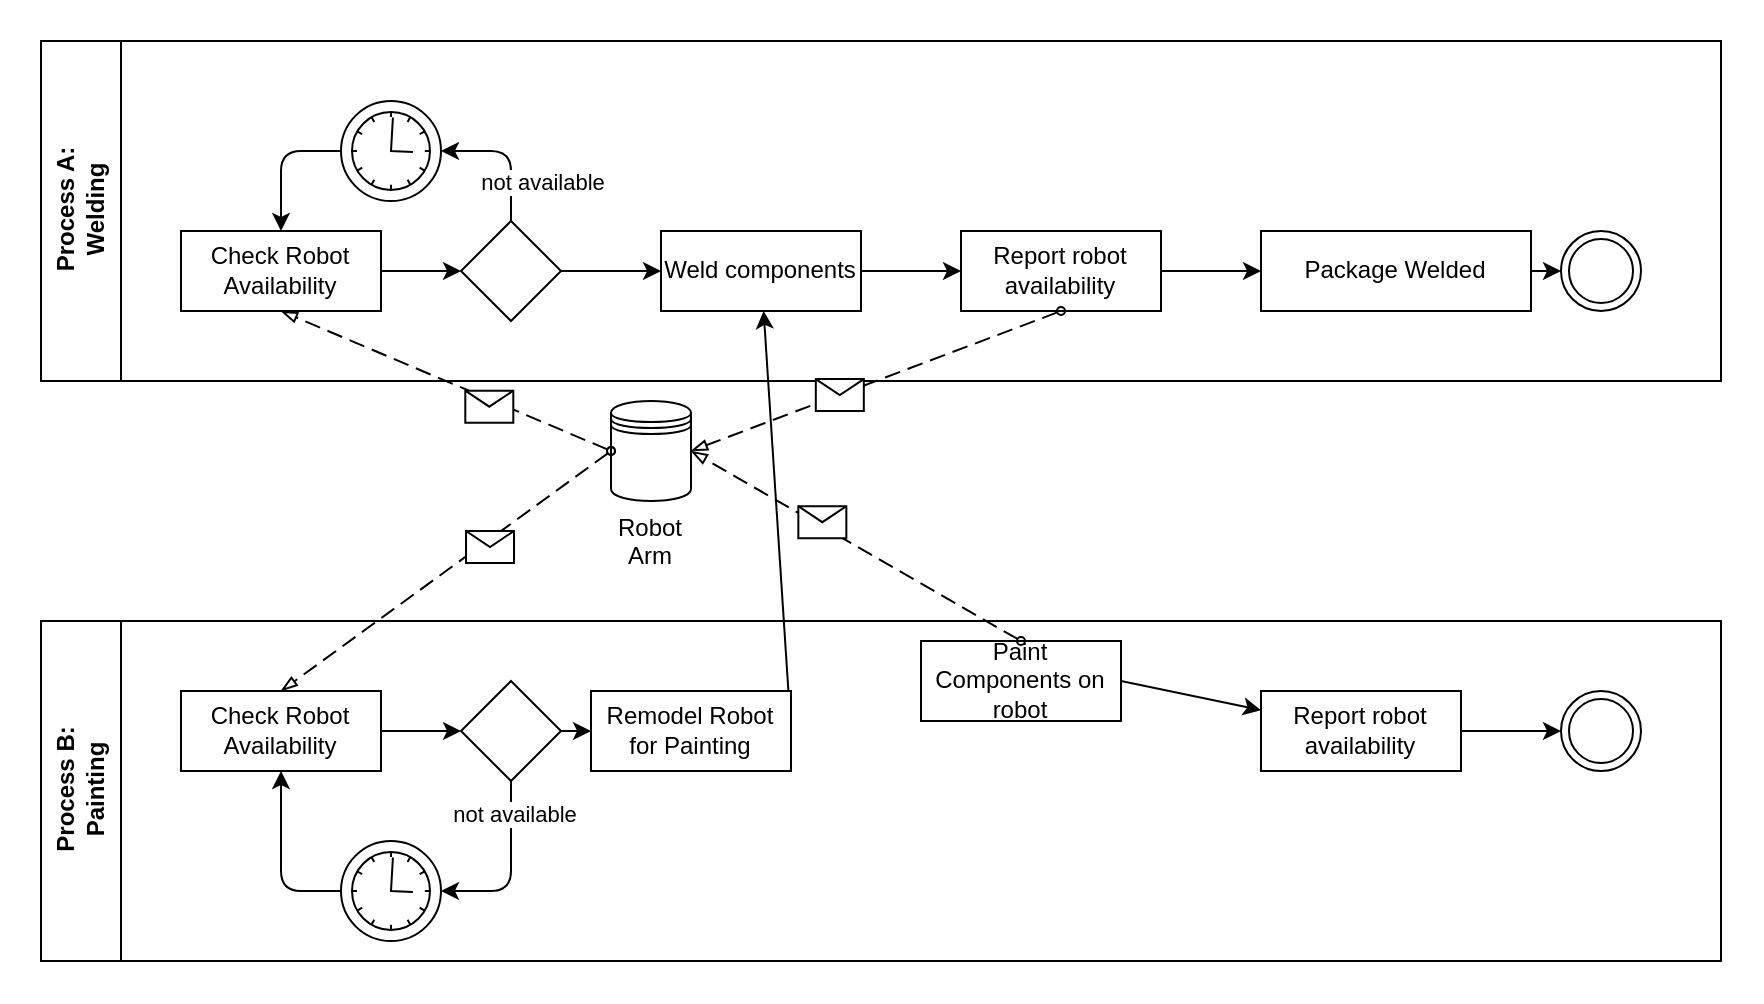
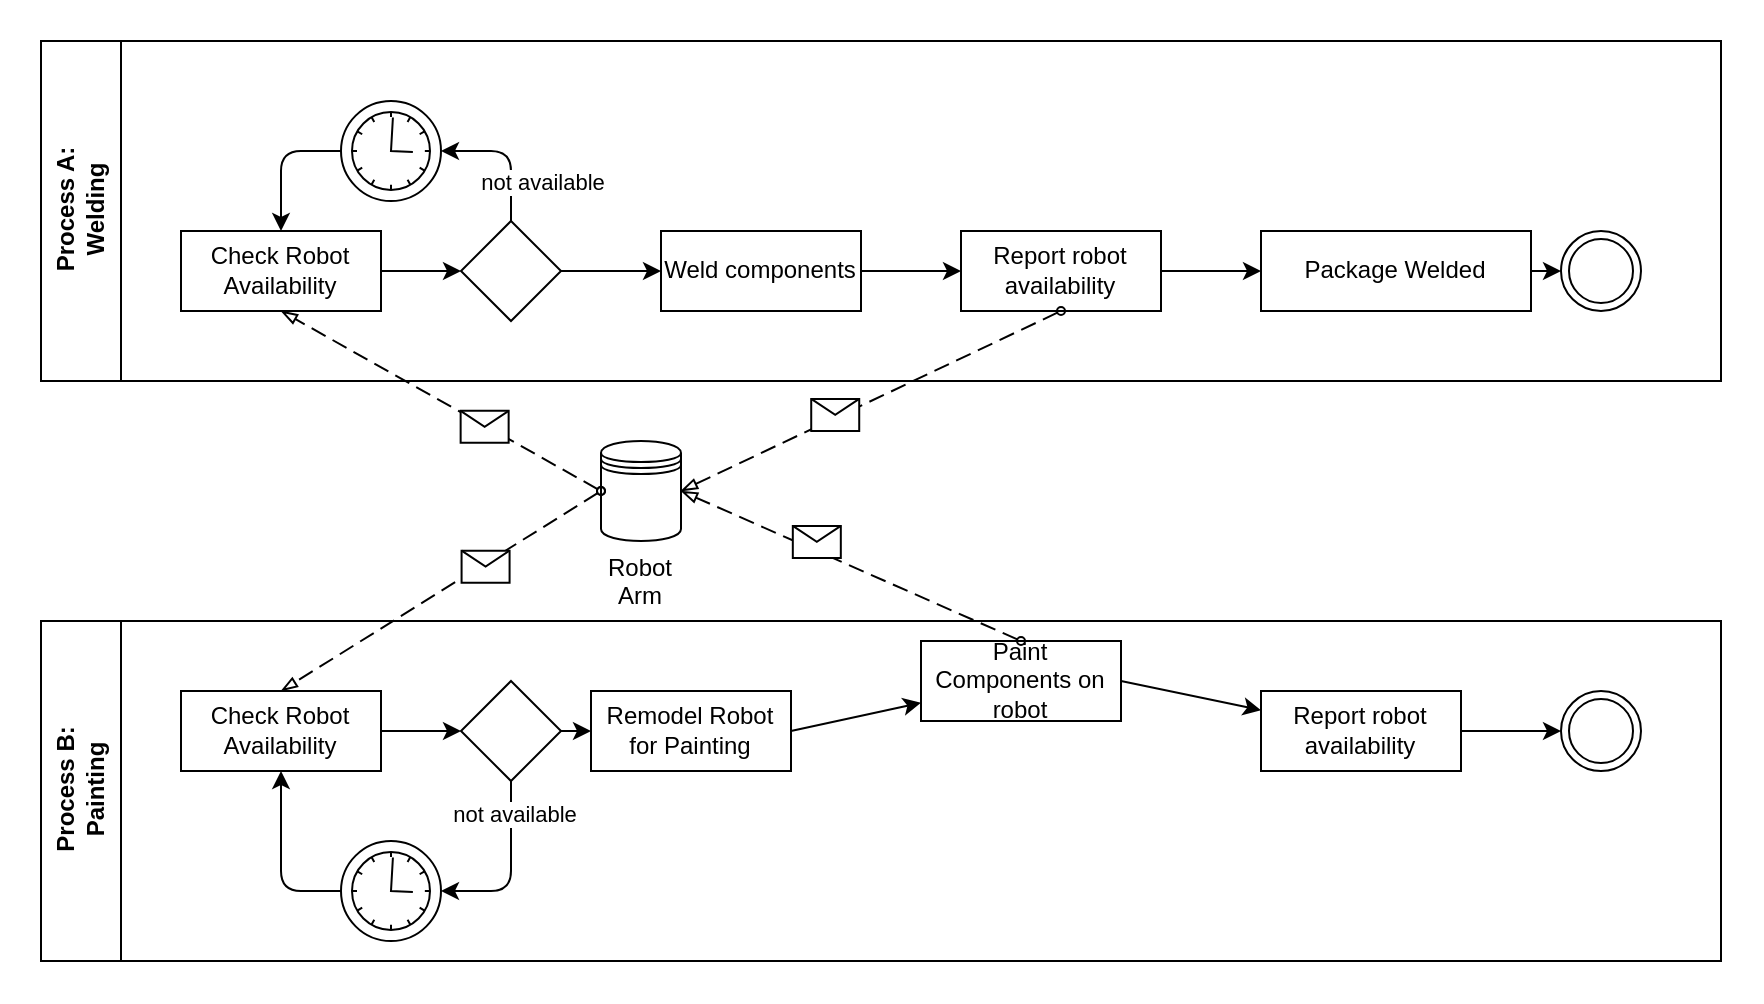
  <mxCell id="0" />
  <mxCell id="1" parent="0" />
  <mxCell id="2" value="Process B:&lt;br style=&quot;border-color: var(--border-color);&quot;&gt;Painting" style="swimlane;startSize=40;horizontal=0;html=1;" vertex="1" parent="1"><mxGeometry x="20" y="310" width="840" height="170" as="geometry" /></mxCell>
  <mxCell id="3" style="edgeStyle=none;html=1;exitX=1;exitY=0.5;exitDx=0;exitDy=0;" edge="1" parent="2" source="4" target="15"><mxGeometry relative="1" as="geometry" /></mxCell>
  <mxCell id="4" value="Check Robot Availability" style="whiteSpace=wrap;html=1;" vertex="1" parent="2"><mxGeometry x="70" y="35" width="100" height="40" as="geometry" /></mxCell>
- <mxCell id="5" style="edgeStyle=none;html=1;exitX=1;exitY=0.5;exitDx=0;exitDy=0;" edge="1" parent="2" source="6" target="22"><mxGeometry relative="1" as="geometry" /></mxCell>
+ <mxCell id="5" style="edgeStyle=none;html=1;exitX=1;exitY=0.5;exitDx=0;exitDy=0;" edge="1" parent="2" source="6" target="8"><mxGeometry relative="1" as="geometry" /></mxCell>
  <mxCell id="6" value="Remodel Robot for Painting" style="whiteSpace=wrap;html=1;" vertex="1" parent="2"><mxGeometry x="275" y="35" width="100" height="40" as="geometry" /></mxCell>
  <mxCell id="7" style="edgeStyle=none;html=1;exitX=1;exitY=0.5;exitDx=0;exitDy=0;" edge="1" parent="2" source="8" target="10"><mxGeometry relative="1" as="geometry" /></mxCell>
  <mxCell id="8" value="Paint Components on robot" style="whiteSpace=wrap;html=1;" vertex="1" parent="2"><mxGeometry x="440" y="10" width="100" height="40" as="geometry" /></mxCell>
  <mxCell id="9" style="edgeStyle=none;html=1;exitX=1;exitY=0.5;exitDx=0;exitDy=0;" edge="1" parent="2" source="10" target="11"><mxGeometry relative="1" as="geometry" /></mxCell>
  <mxCell id="10" value="Report robot availability" style="whiteSpace=wrap;html=1;" vertex="1" parent="2"><mxGeometry x="610" y="35" width="100" height="40" as="geometry" /></mxCell>
  <mxCell id="11" value="" style="ellipse;shape=doubleEllipse;whiteSpace=wrap;html=1;aspect=fixed;" vertex="1" parent="2"><mxGeometry x="760" y="35" width="40" height="40" as="geometry" /></mxCell>
  <mxCell id="12" style="edgeStyle=none;html=1;exitX=1;exitY=0.5;exitDx=0;exitDy=0;exitPerimeter=0;" edge="1" parent="2" source="15" target="6"><mxGeometry relative="1" as="geometry" /></mxCell>
  <mxCell id="13" style="edgeStyle=none;html=1;exitX=0.5;exitY=1;exitDx=0;exitDy=0;exitPerimeter=0;entryX=1;entryY=0.5;entryDx=0;entryDy=0;entryPerimeter=0;" edge="1" parent="2" source="15" target="17"><mxGeometry relative="1" as="geometry"><Array as="points"><mxPoint x="235" y="135" /></Array></mxGeometry></mxCell>
  <mxCell id="14" value="not available" style="edgeLabel;html=1;align=center;verticalAlign=middle;resizable=0;points=[];" vertex="1" connectable="0" parent="13"><mxGeometry x="-0.644" y="1" relative="1" as="geometry"><mxPoint as="offset" /></mxGeometry></mxCell>
  <mxCell id="15" value="" style="points=[[0.25,0.25,0],[0.5,0,0],[0.75,0.25,0],[1,0.5,0],[0.75,0.75,0],[0.5,1,0],[0.25,0.75,0],[0,0.5,0]];shape=mxgraph.bpmn.gateway2;html=1;verticalLabelPosition=bottom;labelBackgroundColor=#ffffff;verticalAlign=top;align=center;perimeter=rhombusPerimeter;outlineConnect=0;outline=none;symbol=none;" vertex="1" parent="2"><mxGeometry x="210" y="30" width="50" height="50" as="geometry" /></mxCell>
  <mxCell id="16" style="edgeStyle=none;html=1;exitX=0;exitY=0.5;exitDx=0;exitDy=0;exitPerimeter=0;" edge="1" parent="2" source="17" target="4"><mxGeometry relative="1" as="geometry"><Array as="points"><mxPoint x="120" y="135" /></Array></mxGeometry></mxCell>
  <mxCell id="17" value="" style="points=[[0.145,0.145,0],[0.5,0,0],[0.855,0.145,0],[1,0.5,0],[0.855,0.855,0],[0.5,1,0],[0.145,0.855,0],[0,0.5,0]];shape=mxgraph.bpmn.event;html=1;verticalLabelPosition=bottom;labelBackgroundColor=#ffffff;verticalAlign=top;align=center;perimeter=ellipsePerimeter;outlineConnect=0;aspect=fixed;outline=standard;symbol=timer;" vertex="1" parent="2"><mxGeometry x="150" y="110" width="50" height="50" as="geometry" /></mxCell>
  <mxCell id="18" value="Process A:&lt;br style=&quot;border-color: var(--border-color);&quot;&gt;Welding" style="swimlane;startSize=40;horizontal=0;html=1;" vertex="1" parent="1"><mxGeometry x="20" y="20" width="840" height="170" as="geometry"><mxRectangle x="80" y="110" width="50" height="90" as="alternateBounds" /></mxGeometry></mxCell>
  <mxCell id="19" style="edgeStyle=none;html=1;exitX=1;exitY=0.5;exitDx=0;exitDy=0;" edge="1" parent="18" source="20" target="29"><mxGeometry relative="1" as="geometry" /></mxCell>
  <mxCell id="20" value="Check Robot Availability" style="whiteSpace=wrap;html=1;" vertex="1" parent="18"><mxGeometry x="70" y="95" width="100" height="40" as="geometry" /></mxCell>
  <mxCell id="21" style="edgeStyle=none;html=1;exitX=1;exitY=0.5;exitDx=0;exitDy=0;" edge="1" parent="18" source="22" target="24"><mxGeometry relative="1" as="geometry" /></mxCell>
  <mxCell id="22" value="Weld components" style="whiteSpace=wrap;html=1;" vertex="1" parent="18"><mxGeometry x="310" y="95" width="100" height="40" as="geometry" /></mxCell>
  <mxCell id="23" style="edgeStyle=none;html=1;exitX=1;exitY=0.5;exitDx=0;exitDy=0;" edge="1" parent="18" source="24" target="26"><mxGeometry relative="1" as="geometry" /></mxCell>
  <mxCell id="24" value="Report robot availability" style="whiteSpace=wrap;html=1;" vertex="1" parent="18"><mxGeometry x="460" y="95" width="100" height="40" as="geometry" /></mxCell>
  <mxCell id="25" style="edgeStyle=none;html=1;exitX=1;exitY=0.5;exitDx=0;exitDy=0;" edge="1" parent="18" source="26" target="27"><mxGeometry relative="1" as="geometry" /></mxCell>
  <mxCell id="26" value="Package Welded" style="whiteSpace=wrap;html=1;" vertex="1" parent="18"><mxGeometry x="610" y="95" width="135" height="40" as="geometry" /></mxCell>
  <mxCell id="27" value="" style="ellipse;shape=doubleEllipse;whiteSpace=wrap;html=1;aspect=fixed;" vertex="1" parent="18"><mxGeometry x="760" y="95" width="40" height="40" as="geometry" /></mxCell>
  <mxCell id="28" style="edgeStyle=none;html=1;exitX=1;exitY=0.5;exitDx=0;exitDy=0;exitPerimeter=0;" edge="1" parent="18" source="29" target="22"><mxGeometry relative="1" as="geometry" /></mxCell>
  <mxCell id="29" value="" style="points=[[0.25,0.25,0],[0.5,0,0],[0.75,0.25,0],[1,0.5,0],[0.75,0.75,0],[0.5,1,0],[0.25,0.75,0],[0,0.5,0]];shape=mxgraph.bpmn.gateway2;html=1;verticalLabelPosition=bottom;labelBackgroundColor=#ffffff;verticalAlign=top;align=center;perimeter=rhombusPerimeter;outlineConnect=0;outline=none;symbol=none;" vertex="1" parent="18"><mxGeometry x="210" y="90" width="50" height="50" as="geometry" /></mxCell>
  <mxCell id="30" value="" style="points=[[0.145,0.145,0],[0.5,0,0],[0.855,0.145,0],[1,0.5,0],[0.855,0.855,0],[0.5,1,0],[0.145,0.855,0],[0,0.5,0]];shape=mxgraph.bpmn.event;html=1;verticalLabelPosition=bottom;labelBackgroundColor=#ffffff;verticalAlign=top;align=center;perimeter=ellipsePerimeter;outlineConnect=0;aspect=fixed;outline=standard;symbol=timer;" vertex="1" parent="18"><mxGeometry x="150" y="30" width="50" height="50" as="geometry" /></mxCell>
  <mxCell id="31" style="edgeStyle=none;html=1;exitX=0.5;exitY=0;exitDx=0;exitDy=0;exitPerimeter=0;entryX=1;entryY=0.5;entryDx=0;entryDy=0;entryPerimeter=0;" edge="1" parent="18" source="29" target="30"><mxGeometry relative="1" as="geometry"><Array as="points"><mxPoint x="235" y="55" /></Array></mxGeometry></mxCell>
  <mxCell id="32" value="not available" style="edgeLabel;html=1;align=center;verticalAlign=middle;resizable=0;points=[];" vertex="1" connectable="0" parent="31"><mxGeometry x="-0.644" y="1" relative="1" as="geometry"><mxPoint x="16" y="-8" as="offset" /></mxGeometry></mxCell>
  <mxCell id="33" style="edgeStyle=none;html=1;exitX=0;exitY=0.5;exitDx=0;exitDy=0;exitPerimeter=0;entryX=0.5;entryY=0;entryDx=0;entryDy=0;" edge="1" parent="18" source="30" target="20"><mxGeometry relative="1" as="geometry"><Array as="points"><mxPoint x="120" y="55" /></Array></mxGeometry></mxCell>
- <mxCell id="34" value="Robot Arm" style="shape=datastore;whiteSpace=wrap;html=1;labelPosition=center;verticalLabelPosition=bottom;align=center;verticalAlign=top;" vertex="1" parent="1"><mxGeometry x="305" y="200" width="40" height="50" as="geometry" /></mxCell>
+ <mxCell id="34" value="Robot Arm" style="shape=datastore;whiteSpace=wrap;html=1;labelPosition=center;verticalLabelPosition=bottom;align=center;verticalAlign=top;" vertex="1" parent="1"><mxGeometry x="300" y="220" width="40" height="50" as="geometry" /></mxCell>
  <mxCell id="35" value="" style="endArrow=blockThin;html=1;labelPosition=left;verticalLabelPosition=middle;align=right;verticalAlign=middle;dashed=1;dashPattern=8 4;endFill=0;startArrow=oval;startFill=0;endSize=6;startSize=4;entryX=0.5;entryY=1;entryDx=0;entryDy=0;exitX=0;exitY=0.5;exitDx=0;exitDy=0;" edge="1" parent="1" source="34" target="20"><mxGeometry relative="1" as="geometry"><mxPoint x="100" y="260" as="sourcePoint" /><mxPoint x="260" y="260" as="targetPoint" /></mxGeometry></mxCell>
  <mxCell id="36" value="" style="shape=message;html=1;outlineConnect=0;labelPosition=left;verticalLabelPosition=middle;align=right;verticalAlign=middle;spacingRight=5;labelBackgroundColor=#ffffff;" vertex="1" parent="35"><mxGeometry width="24" height="16" relative="1" as="geometry"><mxPoint x="10" y="5" as="offset" /></mxGeometry></mxCell>
  <mxCell id="37" value="" style="endArrow=blockThin;html=1;labelPosition=left;verticalLabelPosition=middle;align=right;verticalAlign=middle;dashed=1;dashPattern=8 4;endFill=0;startArrow=oval;startFill=0;endSize=6;startSize=4;exitX=0;exitY=0.5;exitDx=0;exitDy=0;entryX=0.5;entryY=0;entryDx=0;entryDy=0;" edge="1" parent="1" source="34" target="4"><mxGeometry relative="1" as="geometry"><mxPoint x="270" y="290" as="sourcePoint" /><mxPoint x="100" y="270" as="targetPoint" /></mxGeometry></mxCell>
  <mxCell id="38" value="" style="shape=message;html=1;outlineConnect=0;labelPosition=left;verticalLabelPosition=middle;align=right;verticalAlign=middle;spacingRight=5;labelBackgroundColor=#ffffff;" vertex="1" parent="37"><mxGeometry width="24" height="16" relative="1" as="geometry"><mxPoint x="10" y="-20" as="offset" /></mxGeometry></mxCell>
  <mxCell id="39" value="" style="endArrow=blockThin;html=1;labelPosition=left;verticalLabelPosition=middle;align=right;verticalAlign=middle;dashed=1;dashPattern=8 4;endFill=0;startArrow=oval;startFill=0;endSize=6;startSize=4;exitX=0.5;exitY=1;exitDx=0;exitDy=0;entryX=1;entryY=0.5;entryDx=0;entryDy=0;" edge="1" parent="1" source="24" target="34"><mxGeometry relative="1" as="geometry"><mxPoint x="310" y="245" as="sourcePoint" /><mxPoint x="520" y="235" as="targetPoint" /></mxGeometry></mxCell>
  <mxCell id="40" value="" style="shape=message;html=1;outlineConnect=0;labelPosition=left;verticalLabelPosition=middle;align=right;verticalAlign=middle;spacingRight=5;labelBackgroundColor=#ffffff;" vertex="1" parent="39"><mxGeometry width="24" height="16" relative="1" as="geometry"><mxPoint x="-30" y="-1" as="offset" /></mxGeometry></mxCell>
  <mxCell id="41" value="" style="endArrow=blockThin;html=1;labelPosition=left;verticalLabelPosition=middle;align=right;verticalAlign=middle;dashed=1;dashPattern=8 4;endFill=0;startArrow=oval;startFill=0;endSize=6;startSize=4;exitX=0.5;exitY=0;exitDx=0;exitDy=0;entryX=1;entryY=0.5;entryDx=0;entryDy=0;" edge="1" parent="1" source="8" target="34"><mxGeometry relative="1" as="geometry"><mxPoint x="450" y="270" as="sourcePoint" /><mxPoint x="610" y="270" as="targetPoint" /></mxGeometry></mxCell>
  <mxCell id="42" value="" style="shape=message;html=1;outlineConnect=0;labelPosition=left;verticalLabelPosition=middle;align=right;verticalAlign=middle;spacingRight=5;labelBackgroundColor=#ffffff;" vertex="1" parent="41"><mxGeometry width="24" height="16" relative="1" as="geometry"><mxPoint x="-29" y="-20" as="offset" /></mxGeometry></mxCell>
